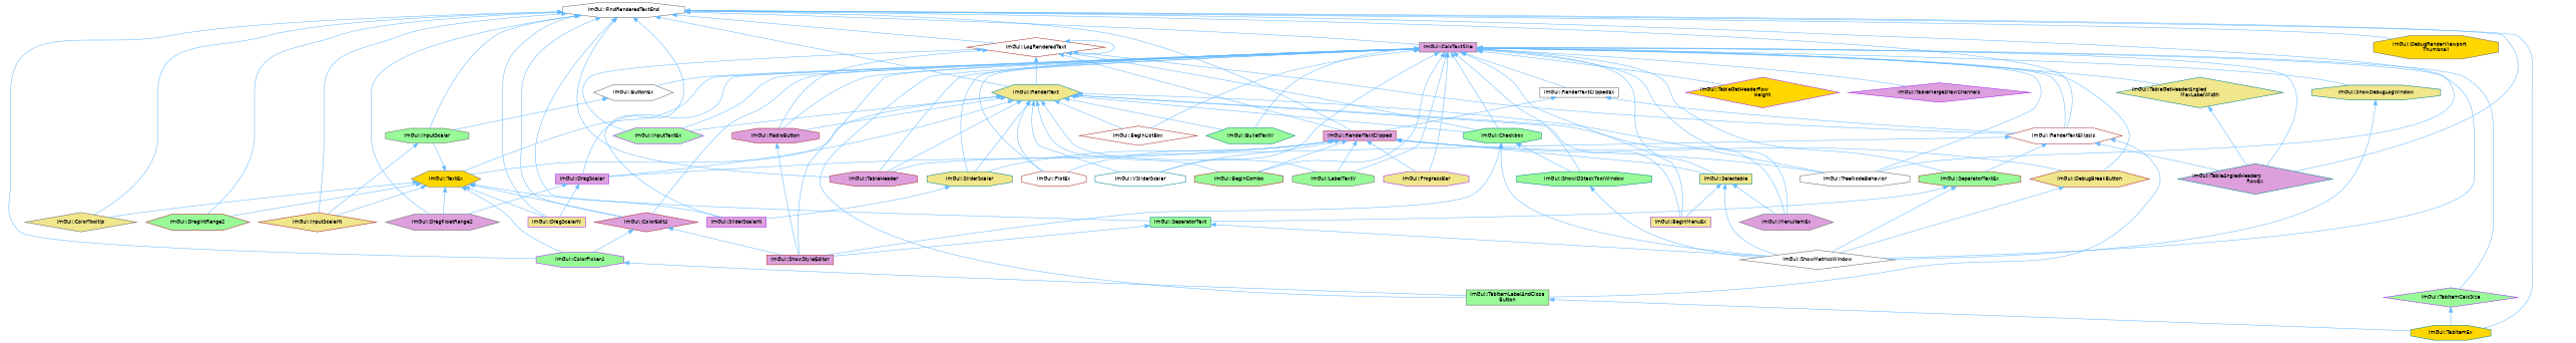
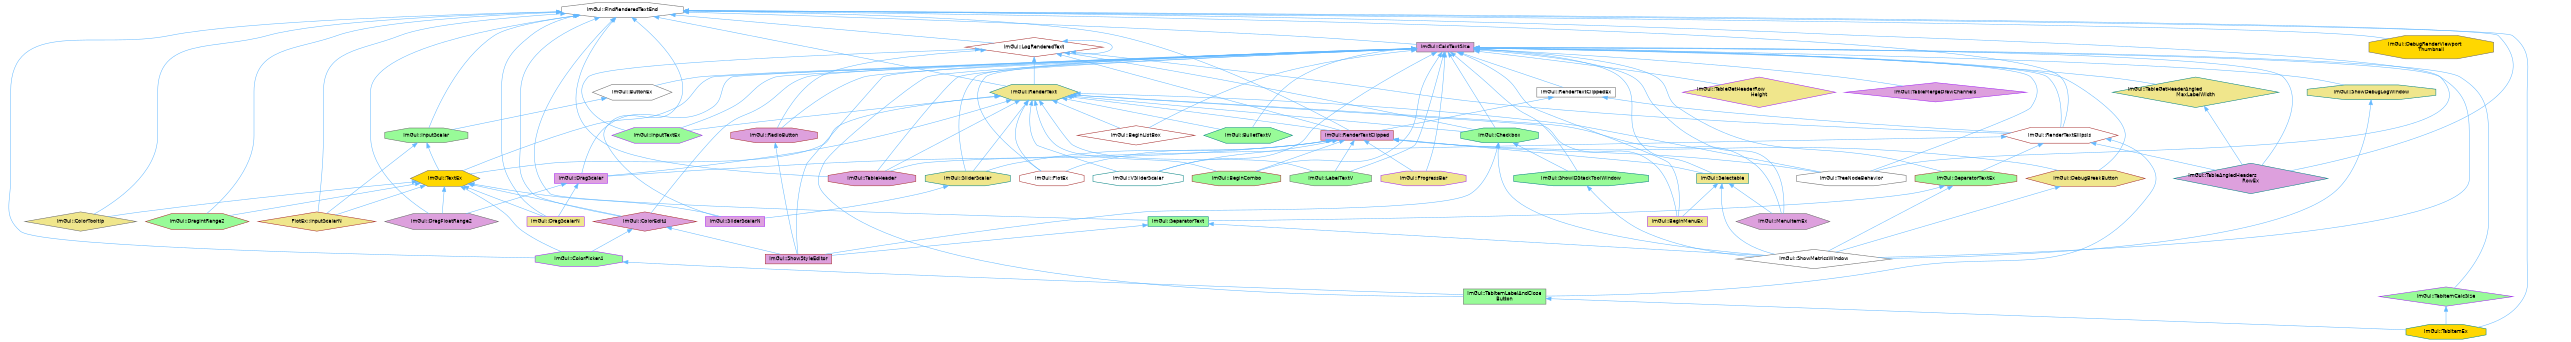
  digraph {
    rankdir=TB
    node [color=gray40 fillcolor=palegreen fontname=Helvetica fontsize=10 shape=octagon style=filled]
    edge [color=steelblue1 dir=back fontname=Helvetica fontsize=10 labelfontname=Helvetica labelfontsize=10 style=solid]
    n1 [fillcolor=white fontcolor=black height=0.2 label="ImGui::FindRenderedTextEnd" width=0.4]
    n2 [fillcolor=plum height=0.2 label="ImGui::CalcTextSize" shape=box width=0.4]
    n3 [height=0.2 label="ImGui::InputScalar" width=0.4]
-   n4 [color=brown fillcolor=khaki height=0.2 label="ImGui::InputScalarN" shape=diamond width=0.4]
+   n4 [color=brown fillcolor=khaki height=0.2 label="PlotEx::InputScalarN" shape=diamond width=0.4]
    n5 [color=brown fillcolor=plum height=0.2 label="ImGui::ColorEdit4" shape=diamond width=0.4]
    n6 [color=purple height=0.2 label="ImGui::ColorPicker4" width=0.4]
    n7 [fillcolor=plum height=0.2 label="ImGui::DragFloatRange2" shape=hexagon width=0.4]
    n8 [color=purple fillcolor=khaki height=0.2 label="ImGui::DragScalarN" shape=box width=0.4]
    n9 [color=brown fillcolor=plum height=0.2 label="ImGui::RenderTextClipped" shape=box width=0.4]
    n10 [color=purple fillcolor=plum height=0.2 label="ImGui::SliderScalarN" shape=box width=0.4]
    n11 [fillcolor=white height=0.2 label="ImGui::TreeNodeBehavior" width=0.4]
    n12 [color=brown fillcolor=white height=0.2 label="ImGui::RenderTextEllipsis" shape=hexagon width=0.4]
    n13 [color=teal height=0.2 label="ImGui::SeparatorText" shape=box width=0.4]
    n14 [color=teal fillcolor=gold height=0.2 label="ImGui::TabItemEx" width=0.4]
    n15 [color=teal fillcolor=plum height=0.2 label="ImGui::TableAngledHeaders\lRowEx" shape=diamond width=0.4]
    n16 [color=brown fillcolor=plum height=0.2 label="ImGui::TableHeader" width=0.4]
    n17 [fillcolor=khaki height=0.2 label="ImGui::ColorTooltip" shape=diamond width=0.4]
    n18 [color=brown height=0.2 label="ImGui::DragIntRange2" shape=hexagon width=0.4]
    n19 [fillcolor=gold height=0.2 label="ImGui::DebugRenderViewport\lThumbnail" width=0.4]
    n20 [color=brown fillcolor=white height=0.2 label="ImGui::LogRenderedText" shape=diamond width=0.4]
    n21 [color=teal fillcolor=khaki height=0.2 label="ImGui::RenderText" shape=hexagon width=0.4]
    n22 [color=brown height=0.2 label="ImGui::BeginCombo" width=0.4]
    n23 [color=brown fillcolor=white height=0.2 label="ImGui::BeginListBox" shape=diamond width=0.4]
    n24 [color=purple fillcolor=khaki height=0.2 label="ImGui::BeginMenuEx" shape=box width=0.4]
    n25 [color=teal height=0.2 label="ImGui::BulletTextV" shape=hexagon width=0.4]
    n26 [fillcolor=white height=0.2 label="ImGui::ButtonEx" shape=hexagon width=0.4]
    n27 [color=teal height=0.2 label="ImGui::Checkbox" width=0.4]
    n28 [color=teal height=0.2 label="ImGui::ShowIDStackToolWindow" width=0.4]
    n29 [fillcolor=white height=0.2 label="ImGui::ShowMetricsWindow" shape=diamond width=0.4]
    n30 [color=brown fillcolor=plum height=0.2 label="ImGui::ShowStyleEditor" shape=box width=0.4]
    n31 [color=brown fillcolor=khaki height=0.2 label="ImGui::DebugBreakButton" shape=hexagon width=0.4]
    n32 [color=purple fillcolor=plum height=0.2 label="ImGui::DragScalar" shape=box width=0.4]
    n33 [color=purple height=0.2 label="ImGui::InputTextEx" shape=hexagon width=0.4]
    n34 [height=0.2 label="ImGui::LabelTextV" width=0.4]
    n35 [fillcolor=plum height=0.2 label="ImGui::MenuItemEx" shape=hexagon width=0.4]
    n36 [color=brown fillcolor=white height=0.2 label="ImGui::PlotEx" width=0.4]
    n37 [color=purple fillcolor=khaki height=0.2 label="ImGui::ProgressBar" width=0.4]
    n38 [color=brown fillcolor=plum height=0.2 label="ImGui::RadioButton" width=0.4]
    n39 [fillcolor=white height=0.2 label="ImGui::RenderTextClippedEx" shape=box width=0.4]
    n40 [color=teal fillcolor=khaki height=0.2 label="ImGui::Selectable" shape=box width=0.4]
    n41 [color=teal fillcolor=khaki height=0.2 label="ImGui::SliderScalar" width=0.4]
    n42 [color=teal fillcolor=white height=0.2 label="ImGui::VSliderScalar" width=0.4]
    n43 [color=brown height=0.2 label="ImGui::SeparatorTextEx" width=0.4]
    n44 [height=0.2 label="ImGui::TabItemLabelAndClose\lButton" shape=box width=0.4]
    n45 [color=teal fillcolor=khaki height=0.2 label="ImGui::ShowDebugLogWindow" width=0.4]
    n46 [color=purple height=0.2 label="ImGui::TabItemCalcSize" shape=diamond width=0.4]
    n47 [color=teal fillcolor=khaki height=0.2 label="ImGui::TableGetHeaderAngled\lMaxLabelWidth" shape=diamond width=0.4]
-   n48 [color=purple fillcolor=gold height=0.2 label="ImGui::TableGetHeaderRow\lHeight" shape=diamond width=0.4]
+   n48 [color=purple fillcolor=khaki height=0.2 label="ImGui::TableGetHeaderRow\lHeight" shape=diamond width=0.4]
    n49 [color=purple fillcolor=plum height=0.2 label="ImGui::TableMergeDrawChannels" shape=diamond width=0.4]
    n50 [fillcolor=gold height=0.2 label="ImGui::TextEx" shape=hexagon width=0.4]
    n1 -> n2
    n1 -> n3
    n1 -> n4
    n1 -> n5
    n1 -> n6
    n1 -> n7
    n1 -> n8
    n1 -> n9
    n1 -> n10
    n1 -> n11
    n1 -> n12
    n1 -> n13
    n1 -> n14
    n1 -> n15
    n1 -> n16
    n1 -> n17
    n1 -> n18
    n1 -> n19
    n1 -> n20
    n1 -> n21
    n2 -> n5
    n2 -> n11
    n2 -> n12
    n2 -> n15
    n2 -> n16
    n2 -> n22
    n2 -> n23
    n2 -> n24
    n2 -> n25
    n2 -> n26
    n2 -> n27
    n2 -> n28
    n2 -> n29
    n2 -> n30
    n2 -> n31
    n2 -> n32
    n2 -> n33
    n2 -> n34
    n2 -> n35
    n2 -> n36
    n2 -> n37
    n2 -> n38
    n2 -> n39
    n2 -> n40
    n2 -> n41
    n2 -> n42
    n2 -> n43
    n2 -> n44
    n2 -> n45
    n2 -> n46
    n2 -> n47
    n2 -> n48
    n2 -> n49
    n2 -> n50
    n3 -> n4
    n5 -> n6
    n5 -> n30
    n6 -> n44
    n9 -> n11
    n9 -> n22
    n9 -> n31
    n9 -> n32
    n9 -> n34
    n9 -> n36
    n9 -> n37
    n9 -> n40
    n9 -> n41
    n9 -> n42
    n12 -> n15
    n12 -> n16
    n12 -> n43
    n12 -> n44
    n13 -> n29
    n13 -> n30
    n20 -> n9
    n20 -> n12
    n20 -> n20
    n20 -> n21
    n20 -> n27
    n20 -> n33
    n20 -> n38
    n21 -> n11
    n21 -> n16
    n21 -> n22
    n21 -> n23
    n21 -> n24
    n21 -> n25
    n21 -> n27
    n21 -> n32
    n21 -> n33
    n21 -> n34
    n21 -> n35
    n21 -> n36
-   n21 -> n38
+   n21 -> n9
    n21 -> n41
    n21 -> n42
    n21 -> n50
    n26 -> n3
    n27 -> n28
    n27 -> n29
    n27 -> n30
    n28 -> n29
    n31 -> n29
    n32 -> n7
    n32 -> n8
    n38 -> n30
    n39 -> n9
    n39 -> n12
    n40 -> n24
    n40 -> n29
    n40 -> n35
    n41 -> n10
    n43 -> n13
    n43 -> n29
    n44 -> n14
    n45 -> n29
    n46 -> n14
    n47 -> n15
-   n50 -> n3
+   n3 -> n50
    n50 -> n4
    n50 -> n5
    n50 -> n6
    n50 -> n7
    n50 -> n8
    n50 -> n10
    n50 -> n17
    n50 -> n18
  }
